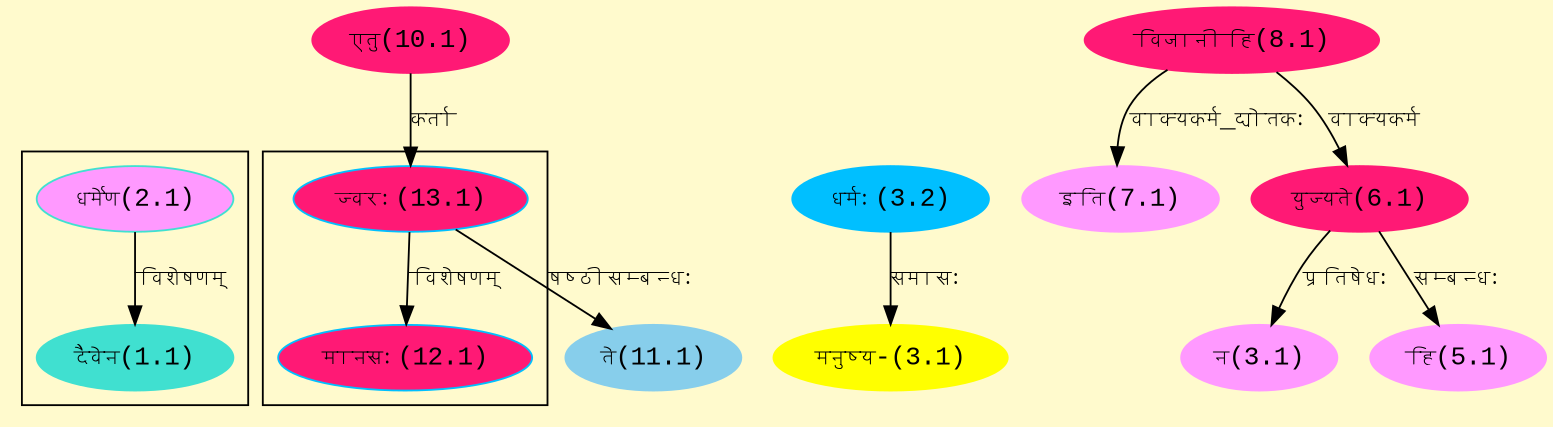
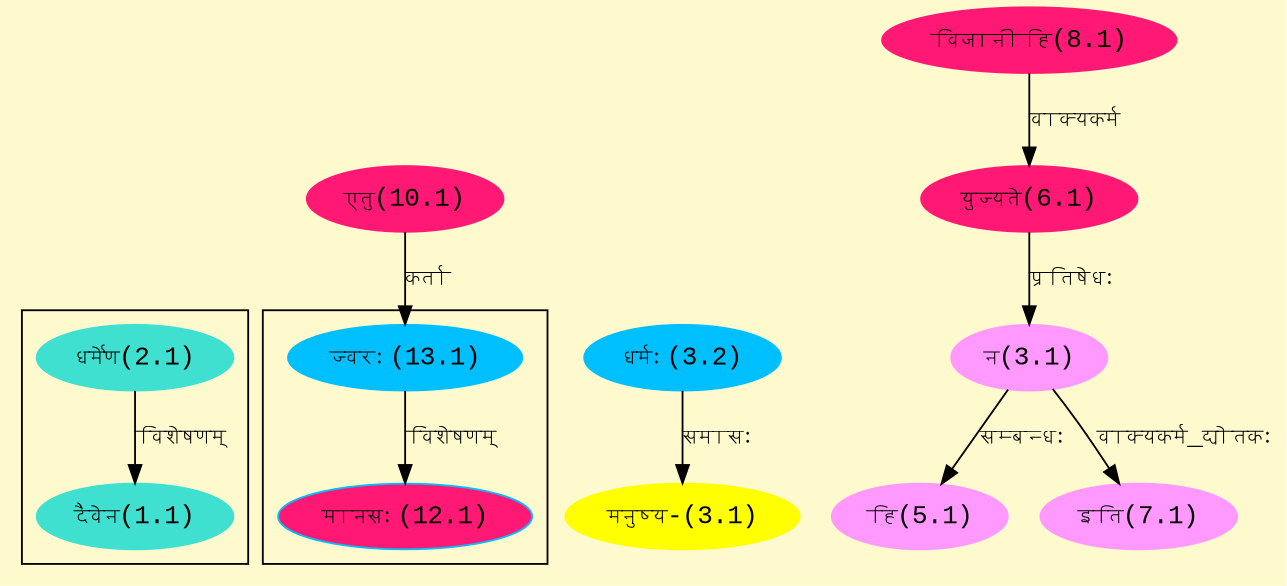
  digraph {
    bgcolor=lemonchiffon1
    compound=true
    fontname="Liberation Mono"
    rankdir=BT
    node [color="#00BFFF" fontname="Liberation Mono" style=filled]
    edge [dir=back fontname="Liberation Mono"]
    n1 [color="#40E0D0" label="दैवेन(1.1)"]
-   n2 [color="#40E0D0" label="धर्मेण(2.1)" fillcolor="#FF99FF"]
+   n2 [color="#40E0D0" label="धर्मेण(2.1)"]
    n3 [fillcolor="#FF1975" label="मानसः(12.1)"]
-   n4 [label="ज्वरः(13.1)" fillcolor="#FF1975"]
+   n4 [label="ज्वरः(13.1)"]
    n5 [color="#FF1975" label="एतु(10.1)"]
    n6 [label="धर्मः(3.2)"]
    n7 [color="#FF1975" label="युज्यते(6.1)"]
    n8 [color="#FF1975" label="विजानीहि(8.1)"]
    n9 [color="#FFFF00" label="मनुष्य-(3.1)"]
    n10 [color="#FF99FF" label="न(3.1)"]
    n11 [color="#FF99FF" label="हि(5.1)"]
    n12 [color="#FF99FF" label="इति(7.1)"]
-   n13 [color="#87CEEB" label="ते(11.1)"]
    subgraph cluster_1 {
      n1
      n2
    }
    subgraph cluster_2 {
      n3
      n4
    }
    n1 -> n2 [label="विशेषणम्"]
    n3 -> n4 [label="विशेषणम्"]
    n4 -> n5 [label="कर्ता"]
    n7 -> n8 [label="वाक्यकर्म"]
    n9 -> n6 [label="समासः"]
    n10 -> n7 [label="प्रतिषेधः"]
-   n11 -> n7 [label="सम्बन्धः"]
-   n12 -> n8 [label="वाक्यकर्म_द्योतकः"]
-   n13 -> n4 [label="षष्ठीसम्बन्धः"]
+   n11 -> n10 [label="सम्बन्धः"]
+   n12 -> n10 [label="वाक्यकर्म_द्योतकः"]
  }
